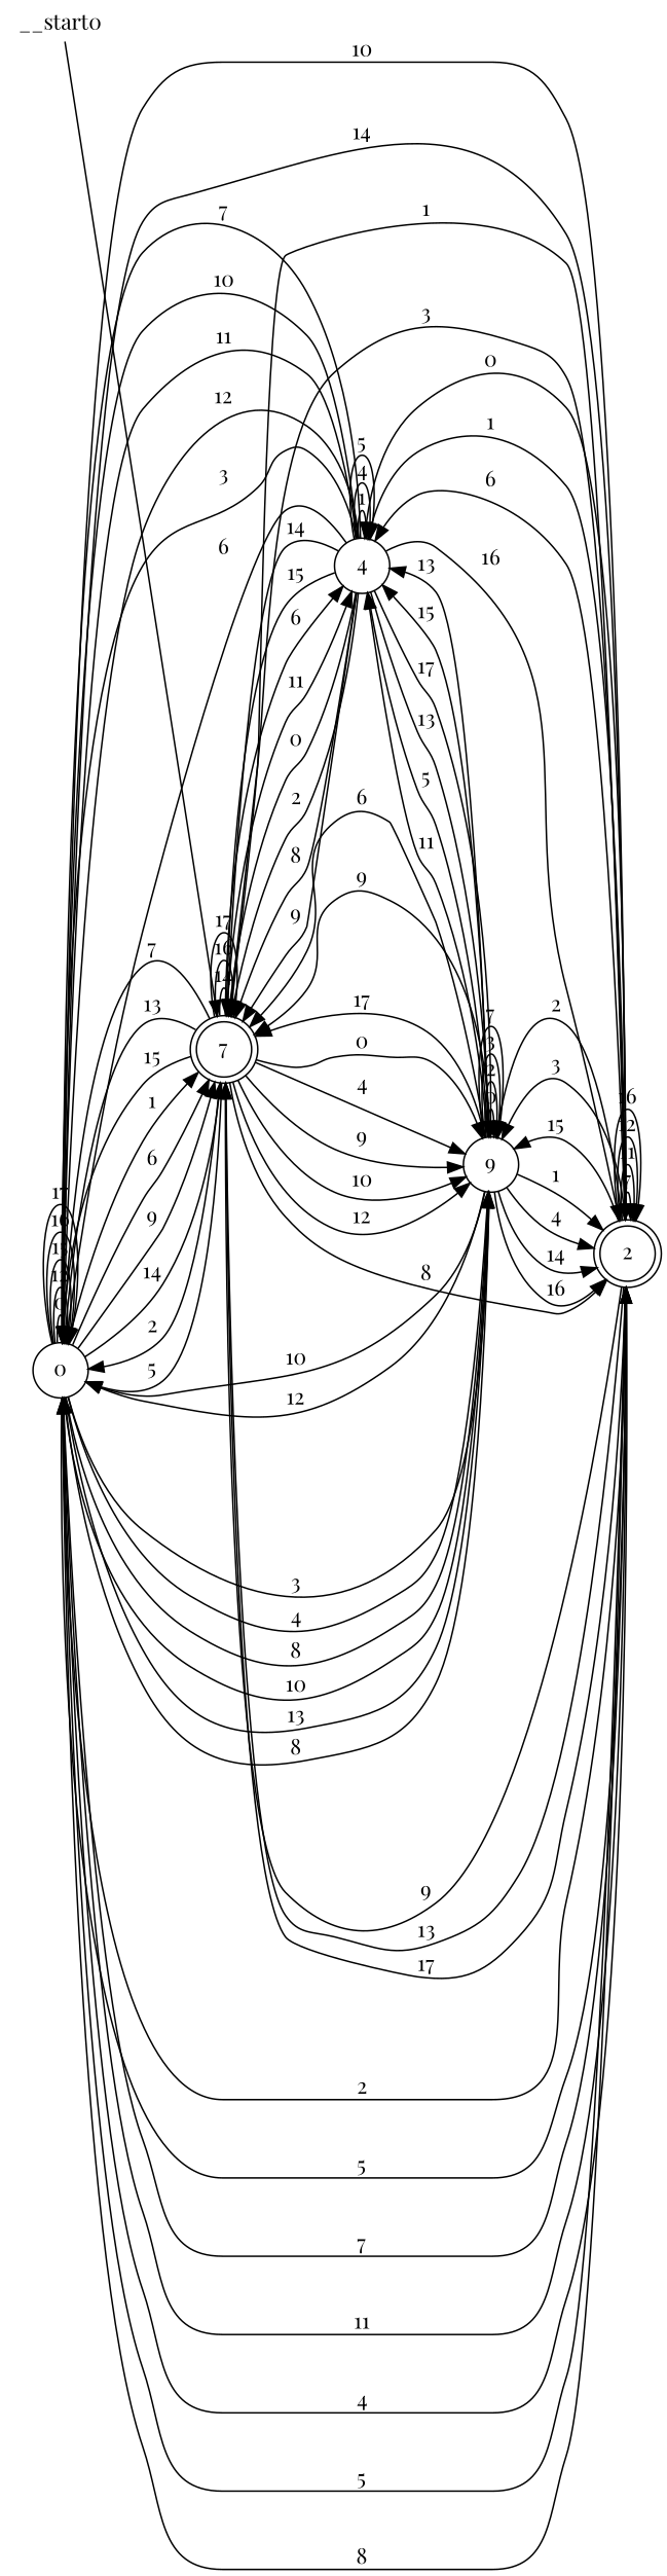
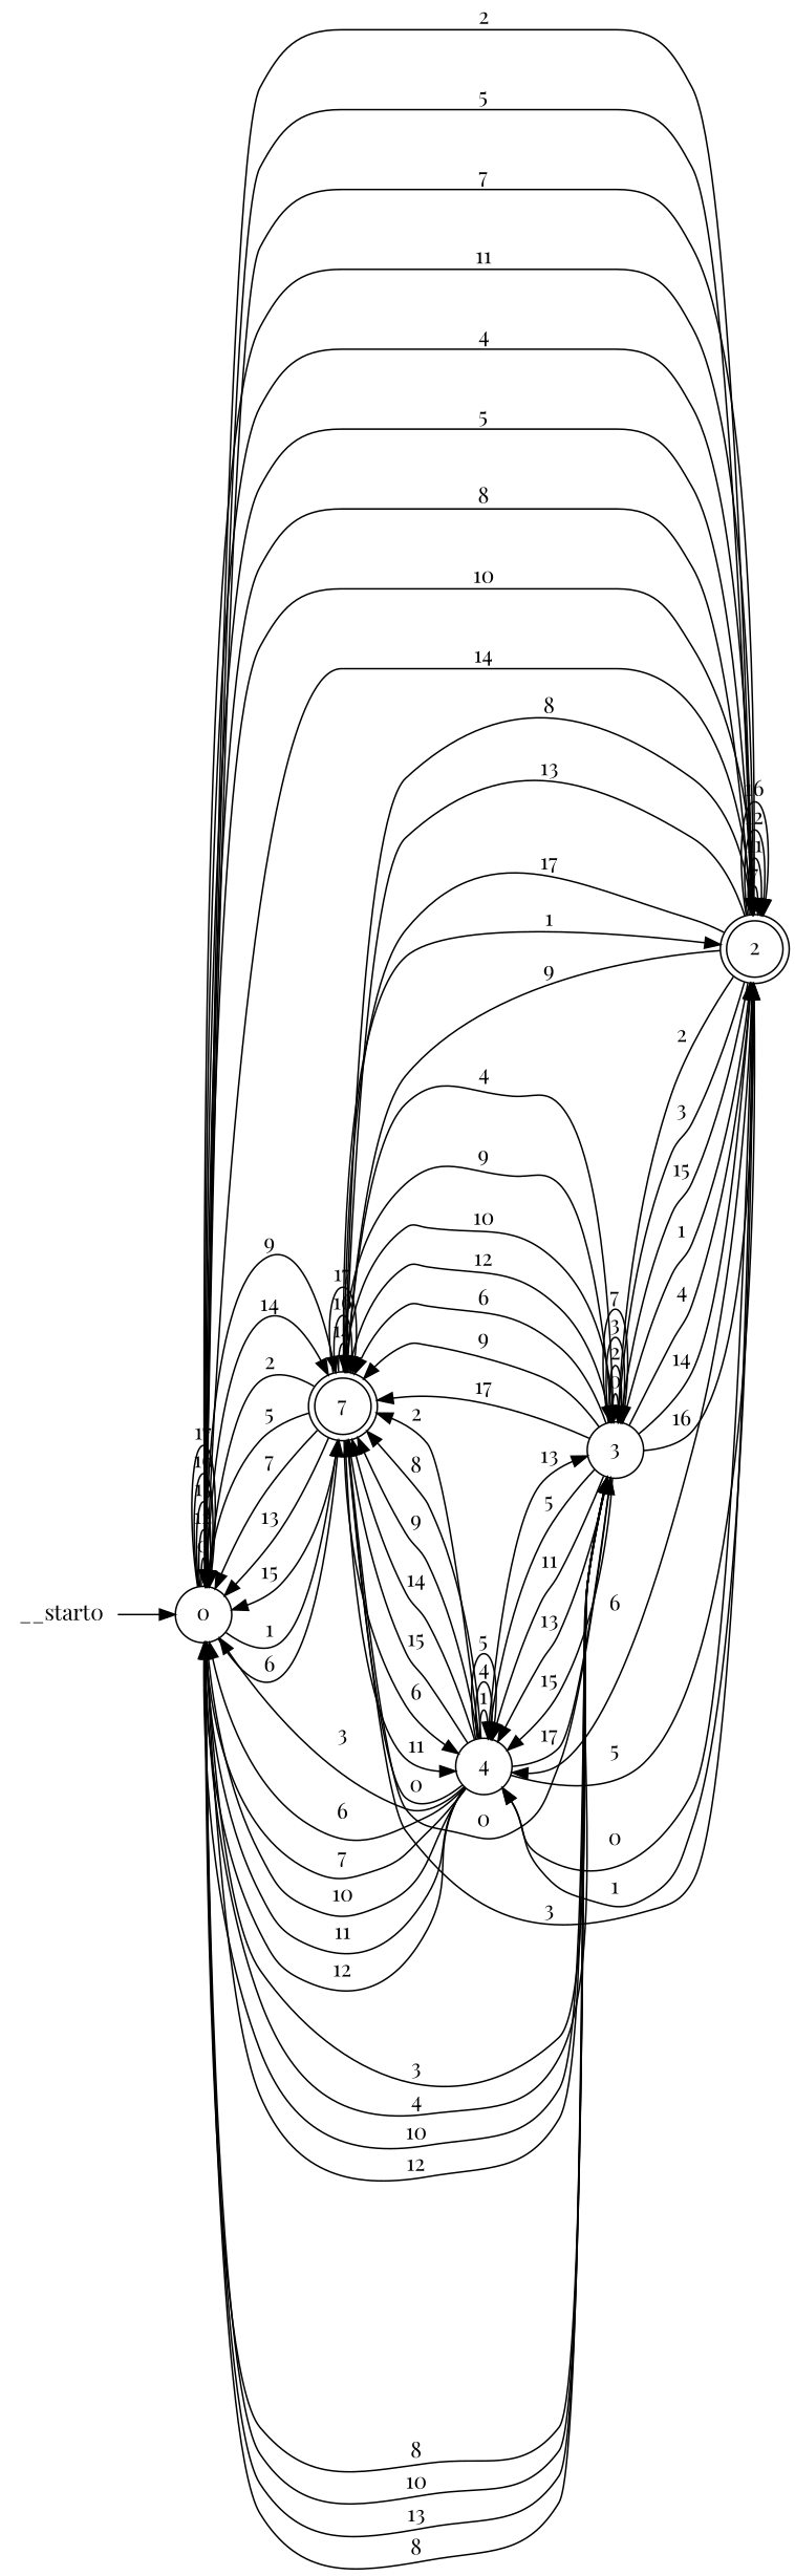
  digraph {
    fontname="Playfair Display"
    rankdir=LR
    node [fontname="Playfair Display" shape=circle]
    edge [fontname="Playfair Display"]
    n1 [label=0]
    n2 [label=7 shape=doublecircle]
    n3 [label=2 shape=doublecircle]
-   n4 [label=9]
+   n4 [label=3]
    n5 [label=4]
    __start0 [height=0 shape=none width=0]
    n1 -> n1 [label=0]
    n1 -> n1 [label=12]
    n1 -> n1 [label=15]
    n1 -> n1 [label=16]
    n1 -> n1 [label=17]
    n1 -> n2 [label=1]
    n1 -> n2 [label=6]
    n1 -> n2 [label=9]
    n1 -> n2 [label=14]
    n1 -> n3 [label=2]
    n1 -> n3 [label=5]
    n1 -> n3 [label=7]
    n1 -> n3 [label=11]
    n1 -> n4 [label=3]
    n1 -> n4 [label=4]
    n1 -> n4 [label=8]
    n1 -> n4 [label=10]
    n1 -> n4 [label=13]
    n2 -> n1 [label=2]
    n2 -> n1 [label=5]
    n2 -> n1 [label=7]
    n2 -> n1 [label=13]
    n2 -> n1 [label=15]
    n2 -> n2 [label=14]
    n2 -> n2 [label=16]
    n2 -> n2 [label=17]
    n2 -> n3 [label=1]
    n2 -> n3 [label=3]
    n2 -> n3 [label=8]
    n2 -> n4 [label=0]
    n2 -> n4 [label=4]
    n2 -> n4 [label=9]
    n2 -> n4 [label=10]
    n2 -> n4 [label=12]
    n2 -> n5 [label=6]
    n2 -> n5 [label=11]
    n3 -> n1 [label=4]
    n3 -> n1 [label=5]
    n3 -> n1 [label=8]
    n3 -> n1 [label=10]
    n3 -> n1 [label=14]
    n3 -> n2 [label=9]
    n3 -> n2 [label=13]
    n3 -> n2 [label=17]
    n3 -> n3 [label=7]
    n3 -> n3 [label=11]
    n3 -> n3 [label=12]
    n3 -> n3 [label=16]
    n3 -> n4 [label=2]
    n3 -> n4 [label=3]
    n3 -> n4 [label=15]
    n3 -> n5 [label=0]
    n3 -> n5 [label=1]
    n3 -> n5 [label=6]
    n4 -> n1 [label=8]
    n4 -> n1 [label=10]
    n4 -> n1 [label=12]
    n4 -> n2 [label=6]
    n4 -> n2 [label=9]
    n4 -> n2 [label=17]
    n4 -> n3 [label=1]
    n4 -> n3 [label=4]
    n4 -> n3 [label=14]
    n4 -> n3 [label=16]
    n4 -> n4 [label=0]
    n4 -> n4 [label=2]
    n4 -> n4 [label=3]
    n4 -> n4 [label=7]
    n4 -> n5 [label=5]
    n4 -> n5 [label=11]
    n4 -> n5 [label=13]
    n4 -> n5 [label=15]
    n5 -> n1 [label=3]
    n5 -> n1 [label=6]
    n5 -> n1 [label=7]
    n5 -> n1 [label=10]
    n5 -> n1 [label=11]
    n5 -> n1 [label=12]
    n5 -> n2 [label=0]
    n5 -> n2 [label=2]
    n5 -> n2 [label=8]
    n5 -> n2 [label=9]
    n5 -> n2 [label=14]
    n5 -> n2 [label=15]
-   n5 -> n3 [label=16]
+   n5 -> n3 [label=5]
    n5 -> n4 [label=13]
    n5 -> n4 [label=17]
    n5 -> n5 [label=1]
    n5 -> n5 [label=4]
    n5 -> n5 [label=5]
-   __start0 -> n2
+   __start0 -> n1
  }
